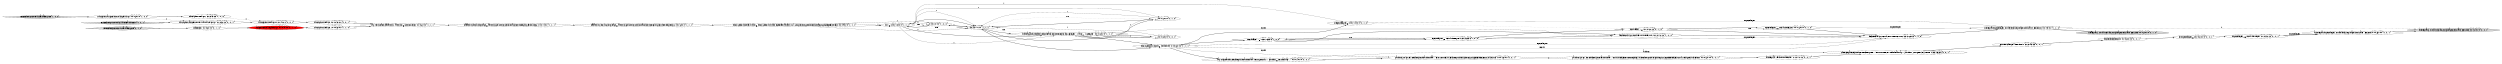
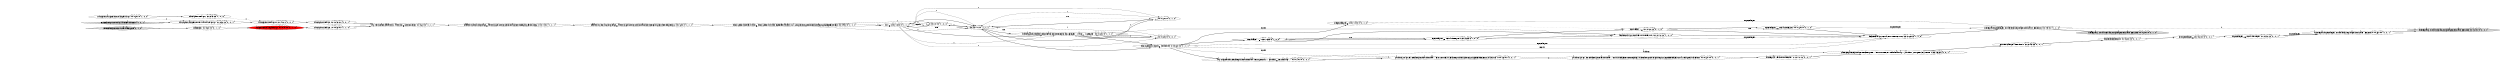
  digraph {
    rankdir=LR
    node [fillcolor=white shape=ellipse style=filled]
    edge [style=bold]
    n1 [label="record.offset() >= 1@@@15@@@['1', '0', '0']" shape=diamond]
    n2 [label="expectedBytes += record.sizeInBytes()@@@15@@@['1', '0', '0']"]
    n3 [label="fetchRecords(tp0,records,Errors.NONE,100L,0)@@@17@@@['1', '0', '0']"]
    n4 [label="fetchRecords(tp0,records,Errors.NONE,100L,0)@@@18@@@['1', '1', '0']"]
    n5 [label="record.offset() >= 1@@@16@@@['0', '1', '0']" shape=diamond]
    n6 [label="v++@@@11@@@['1', '0', '0']"]
    n7 [label="int v = 0@@@10@@@['1', '1', '1']"]
    n8 [label="v < 3@@@11@@@['1', '1', '1']" shape=diamond]
    n9 [label="v++@@@12@@@['0', '0', '1']"]
    n10 [label="builder.appendWithOffset(v,RecordBatch.NO_TIMESTAMP,\"key\".getBytes(),(\"value-\" + v).getBytes())@@@12@@@['1', '1', '1']"]
    n11 [label="v++@@@12@@@['0', '1', '0']"]
    n12 [label="MemoryRecords records = builder.build()@@@13@@@['1', '1', '1']"]
    n13 [label="assertEquals(expectedBytes,(Double)fetchSizeAverage.metricValue(),EPSILON)@@@19@@@['1', '1', '0']"]
    n14 [fillcolor=lightgray label="assertEquals(3,(Double)recordsCountAverage.metricValue(),EPSILON)@@@24@@@['0', '0', '1']"]
    n15 [label="client.prepareResponse(new FetchResponse<>(Errors.NONE,new LinkedHashMap<>(partitions),0,INVALID_SESSION_ID))@@@18@@@['0', '0', '1']"]
    n16 [label="consumerClient.poll(time.timer(0))@@@19@@@['0', '0', '1']"]
    n17 [label="fetcher.fetchedRecords()@@@20@@@['0', '0', '1']"]
    n18 [label="Map<TopicPartition,FetchResponse.PartitionData<MemoryRecords>> partitions = new HashMap<>()@@@14@@@['0', '0', '1']"]
    n19 [label="partitions.put(tp0,new FetchResponse.PartitionData<>(Errors.NONE,100,FetchResponse.INVALID_LAST_STABLE_OFFSET,0L,null,records))@@@15@@@['0', '0', '1']"]
    n20 [label="int expectedBytes = 0@@@14@@@['0', '1', '0']"]
    n21 [label="partitions.put(tp1,new FetchResponse.PartitionData<>(Errors.OFFSET_OUT_OF_RANGE,100,FetchResponse.INVALID_LAST_STABLE_OFFSET,0L,null,MemoryRecords.EMPTY))@@@16@@@['0', '0', '1']"]
    n22 [label="assertEquals(expectedBytes,(Double)fetchSizeAverage.metricValue(),EPSILON)@@@23@@@['0', '0', '1']"]
    n23 [label="assertEquals(1,fetcher.sendFetches())@@@17@@@['0', '0', '1']"]
    n24 [fillcolor=lightgray label="testFetchResponseMetricsWithOnePartitionError['0', '0', '1']" shape=diamond]
    n25 [label="subscriptions.assignFromUser(Utils.mkSet(tp0,tp1))@@@3@@@['0', '0', '1']"]
    n26 [label="subscriptions.seek(tp0,0)@@@4@@@['0', '0', '1']"]
    n27 [label="subscriptions.assignFromUser(singleton(tp0))@@@3@@@['1', '0', '0']"]
    n28 [label="subscriptions.seek(tp0,1)@@@4@@@['1', '0', '0']"]
    n29 [label="subscriptions.seek(tp1,0)@@@5@@@['0', '0', '1']"]
    n30 [label="Map<MetricName,KafkaMetric> allMetrics = metrics.metrics()@@@6@@@['1', '1', '1']"]
    n31 [fillcolor=lightgray label="assertEquals(2,(Double)recordsCountAverage.metricValue(),EPSILON)@@@20@@@['0', '1', '0']"]
    n32 [label="int expectedBytes = 0@@@21@@@['0', '0', '1']"]
    n33 [label="expectedBytes += record.sizeInBytes()@@@22@@@['0', '0', '1']"]
-   n34 [fillcolor=lightgray label="testFetchResponseMetricsPartialResponse['1', '0', '0']" shape=diamond]
    n35 [fillcolor=lightgray label="testFetchResponseMetricsPartialResponse['0', '1', '0']" shape=diamond]
    n36 [label="buildFetcher()@@@3@@@['0', '1', '0']"]
    n37 [fillcolor=red label="assignFromUser(singleton(tp0))@@@4@@@['0', '1', '0']"]
    n38 [label="KafkaMetric recordsCountAverage = allMetrics.get(metrics.metricInstance(metricsRegistry.recordsPerRequestAvg))@@@8@@@['1', '1', '1']"]
    n39 [label="MemoryRecordsBuilder builder = MemoryRecords.builder(ByteBuffer.allocate(1024),CompressionType.NONE,TimestampType.CREATE_TIME,0L)@@@9@@@['1', '1', '1']"]
    n40 [label="subscriptions.seek(tp0,1)@@@5@@@['1', '1', '0']"]
    n41 [label="KafkaMetric fetchSizeAverage = allMetrics.get(metrics.metricInstance(metricsRegistry.fetchSizeAvg))@@@7@@@['1', '1', '1']"]
    n42 [label="expectedBytes += record.sizeInBytes()@@@16@@@['0', '1', '0']"]
    n1 -> n2 [label=true style=dotted]
    n1 -> n2
    n1 -> n3
    n2 -> n1
    n2 -> n3
    n2 -> n4 [label=expectedBytes style=solid]
    n2 -> n5
    n3 -> n4
    n4 -> n13
    n5 -> n4
    n5 -> n42 [label=true style=dotted]
    n5 -> n42
    n6 -> n7
    n6 -> n7 [label=v style=solid]
    n6 -> n8 [label=v style=solid]
-   n7 -> n6 [label=true style=dotted]
+   n7 -> n6 [label=records style=dotted]
    n7 -> n8 [label=true style=dotted]
    n7 -> n8 [label=v style=solid]
    n7 -> n8
-   n7 -> n20 [label=v style=solid]
+   n7 -> n9 [label=v style=solid]
    n7 -> n10 [label=v style=solid]
    n7 -> n10
    n7 -> n11 [label=v style=solid]
    n8 -> n6
    n8 -> n10
    n8 -> n10 [label=true style=dotted]
    n8 -> n11 [label=true style=dotted]
    n8 -> n12
    n9 -> n8 [label=v style=solid]
    n9 -> n8
    n9 -> n10 [label=v style=solid]
    n10 -> n3 [label=records style=solid]
    n10 -> n9
    n10 -> n11
    n10 -> n12
    n11 -> n8
    n11 -> n8 [label=v style=solid]
    n11 -> n10 [label=v style=solid]
    n12 -> n1
    n12 -> n4 [label=records style=solid]
    n12 -> n4 [label=expectedBytes style=solid]
    n12 -> n18
    n12 -> n19 [label=records style=solid]
    n12 -> n20
    n13 -> n14 [label=0 style=dashed]
    n13 -> n31
    n15 -> n16
    n16 -> n17
    n17 -> n32
    n18 -> n15 [label=partitions style=solid]
    n18 -> n19
    n19 -> n21
    n20 -> n5 [style=dotted]
    n20 -> n13 [label=expectedBytes style=solid]
    n21 -> n23
    n22 -> n14
    n23 -> n15
    n24 -> n25
    n25 -> n26
    n26 -> n29
    n27 -> n25 [label=0 style=dashed]
    n27 -> n28
    n28 -> n26 [label=0 style=dashed]
    n29 -> n30
    n30 -> n41
    n32 -> n33
    n33 -> n22
    n33 -> n22 [label=expectedBytes style=solid]
-   n34 -> n27
    n35 -> n36
    n36 -> n37
    n37 -> n40
    n38 -> n39
    n39 -> n6 [label=v style=solid]
    n39 -> n7 [label=v style=solid]
    n39 -> n7
    n39 -> n8 [label=v style=solid]
    n40 -> n30
    n41 -> n38
    n42 -> n4
    n42 -> n13 [label=expectedBytes style=solid]
  }
